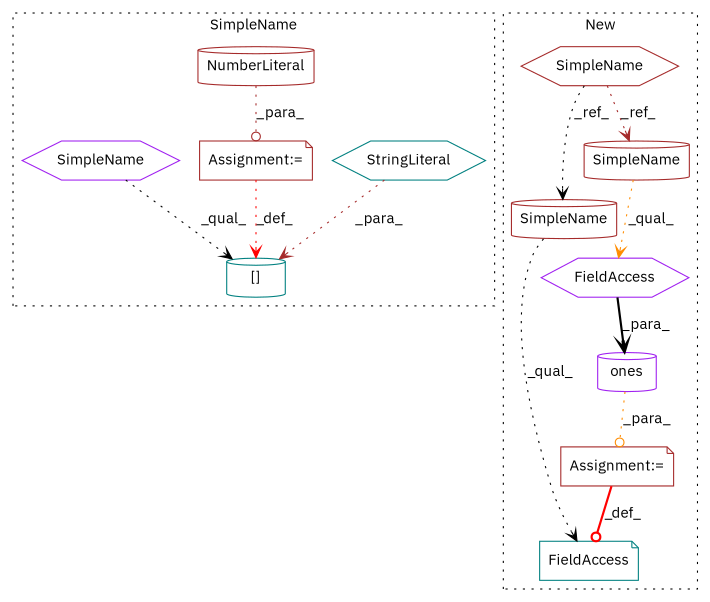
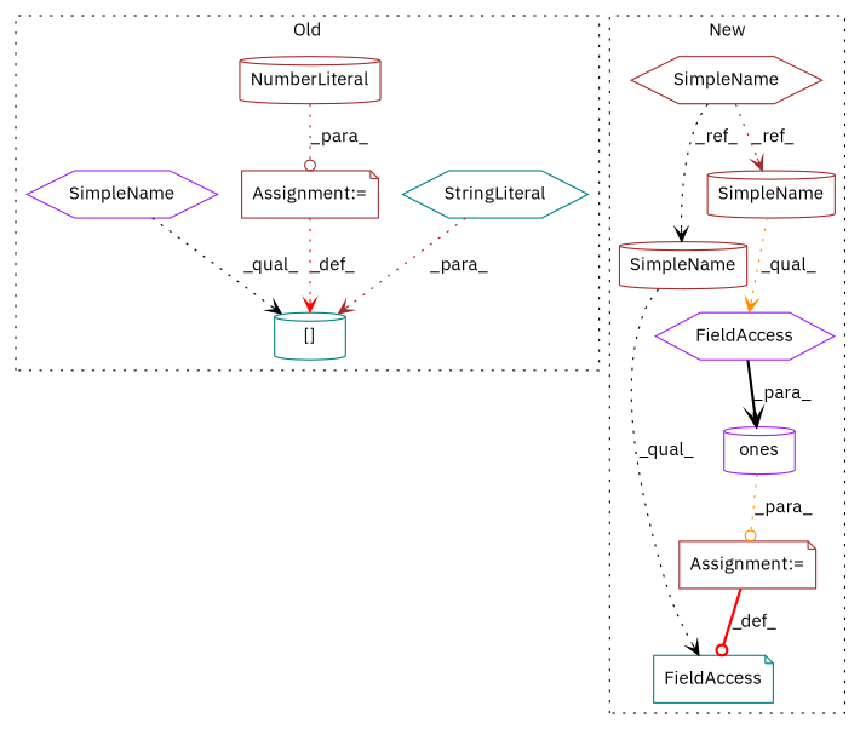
  digraph {
    fontname="IBM Plex Sans"
    node [a=42 l=1 s=863 shape=cylinder color=brown fontname="IBM Plex Sans"]
    edge [color=black style=dotted arrowhead=vee fontname="IBM Plex Sans"]
    n1 [a=2 l="2,1" label="[]" s="863,881" color=teal]
    n2 [a=7 label="Assignment:=" s=882 shape=note]
    n3 [a=45 l=16 label=StringLiteral s=865 shape=hexagon color=teal]
    n4 [a=34 label=NumberLiteral s=883]
    n5 [label=SimpleName shape=hexagon color=purple]
    n6 [a=32 l="5,1" label=ones s="873,881" color=purple]
    n7 [a=7 label="Assignment:=" s=866 shape=note]
    n8 [a=22 l=3 label=FieldAccess s=878 shape=hexagon color=purple]
    n9 [a=22 l=3 label=FieldAccess shape=note color=teal]
    n10 [label=SimpleName s=849 shape=hexagon]
    n11 [label=SimpleName]
    n12 [label=SimpleName s=878]
    subgraph cluster_1 {
-     label=SimpleName
+     label=Old
      style=dotted
      n1
      n2
      n3
      n4
      n5
    }
    subgraph cluster_2 {
      label=New
      style=dotted
      n6
      n7
      n8
      n9
      n10
      n11
      n12
    }
    n2 -> n1 [label=_def_ color=red]
    n3 -> n1 [label=_para_ color=brown]
    n4 -> n2 [label=_para_ color=brown arrowhead=odot]
    n5 -> n1 [label=_qual_]
    n6 -> n7 [label=_para_ color=darkorange arrowhead=odot]
    n7 -> n9 [label=_def_ color=red style=bold arrowhead=odot]
    n8 -> n6 [label=_para_ style=bold]
    n10 -> n11 [label=_ref_]
    n10 -> n12 [label=_ref_ color=brown]
    n11 -> n9 [label=_qual_]
    n12 -> n8 [label=_qual_ color=darkorange]
  }
